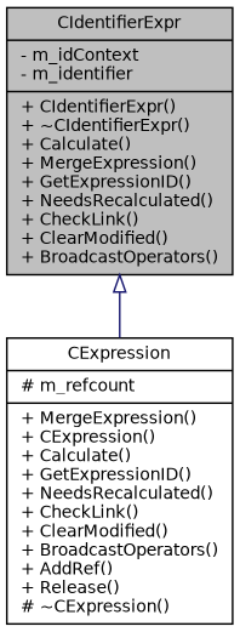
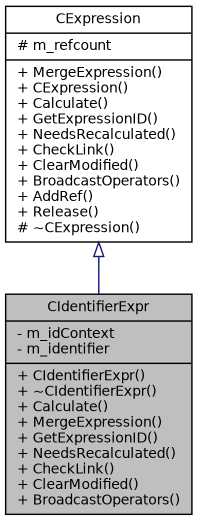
  digraph {
    node [color=black fontname=Helvetica fontsize=10 shape=record style=filled]
    n1 [fillcolor=grey75 fontcolor=black height=0.2 label="{CIdentifierExpr\n|- m_idContext\l- m_identifier\l|+ CIdentifierExpr()\l+ ~CIdentifierExpr()\l+ Calculate()\l+ MergeExpression()\l+ GetExpressionID()\l+ NeedsRecalculated()\l+ CheckLink()\l+ ClearModified()\l+ BroadcastOperators()\l}" width=0.4]
    n2 [fillcolor=white height=0.2 label="{CExpression\n|# m_refcount\l|+ MergeExpression()\l+ CExpression()\l+ Calculate()\l+ GetExpressionID()\l+ NeedsRecalculated()\l+ CheckLink()\l+ ClearModified()\l+ BroadcastOperators()\l+ AddRef()\l+ Release()\l# ~CExpression()\l}" width=0.4]
-   n1 -> n2 [arrowtail=empty color=midnightblue dir=back fontname=Helvetica fontsize=10 labelfontname=Helvetica labelfontsize=10 style=solid]
+   n2 -> n1 [arrowtail=empty color=midnightblue dir=back fontname=Helvetica fontsize=10 labelfontname=Helvetica labelfontsize=10 style=solid]
  }
